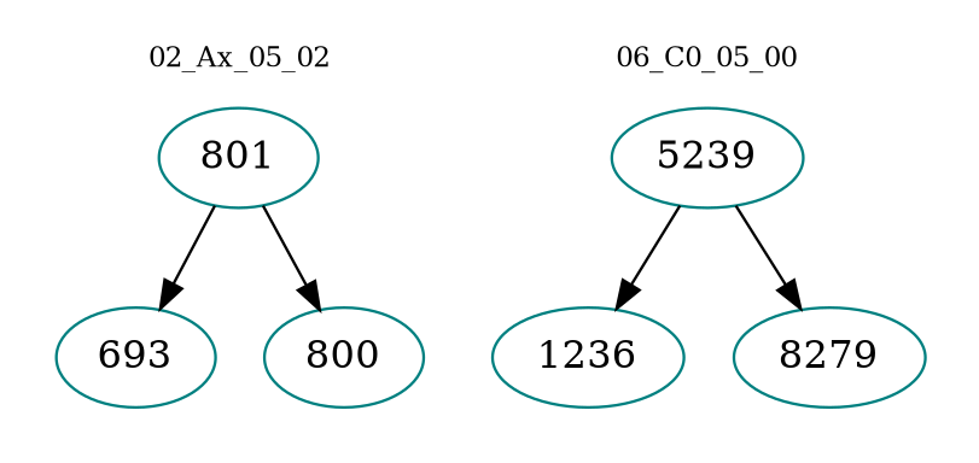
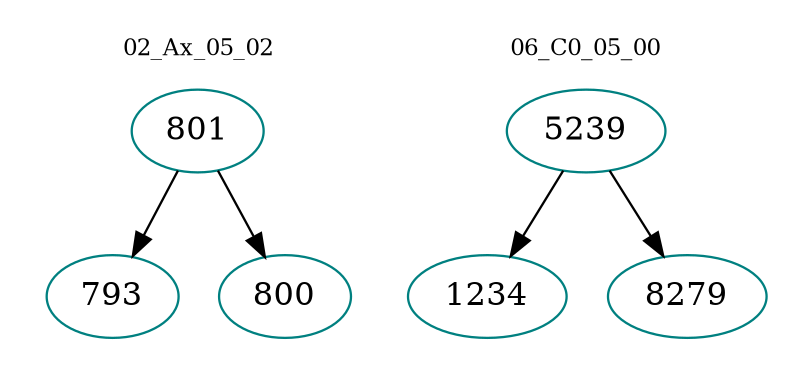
  digraph {
    node [color=teal]
    edge [color=black]
    n1 [label=801]
-   n2 [label=693]
+   n2 [label=793]
    n3 [label=800]
    n4 [label=5239]
-   n5 [label=1236]
+   n5 [label=1234]
    n6 [label=8279]
    subgraph cluster_1 {
      color=white
      fontsize=10
      label="02_Ax_05_02"
      n1
      n2
      n3
    }
    subgraph cluster_2 {
      color=white
      fontsize=10
      label="06_C0_05_00"
      n4
      n5
      n6
    }
    n1 -> n2
    n1 -> n3
    n4 -> n5
    n4 -> n6
  }
